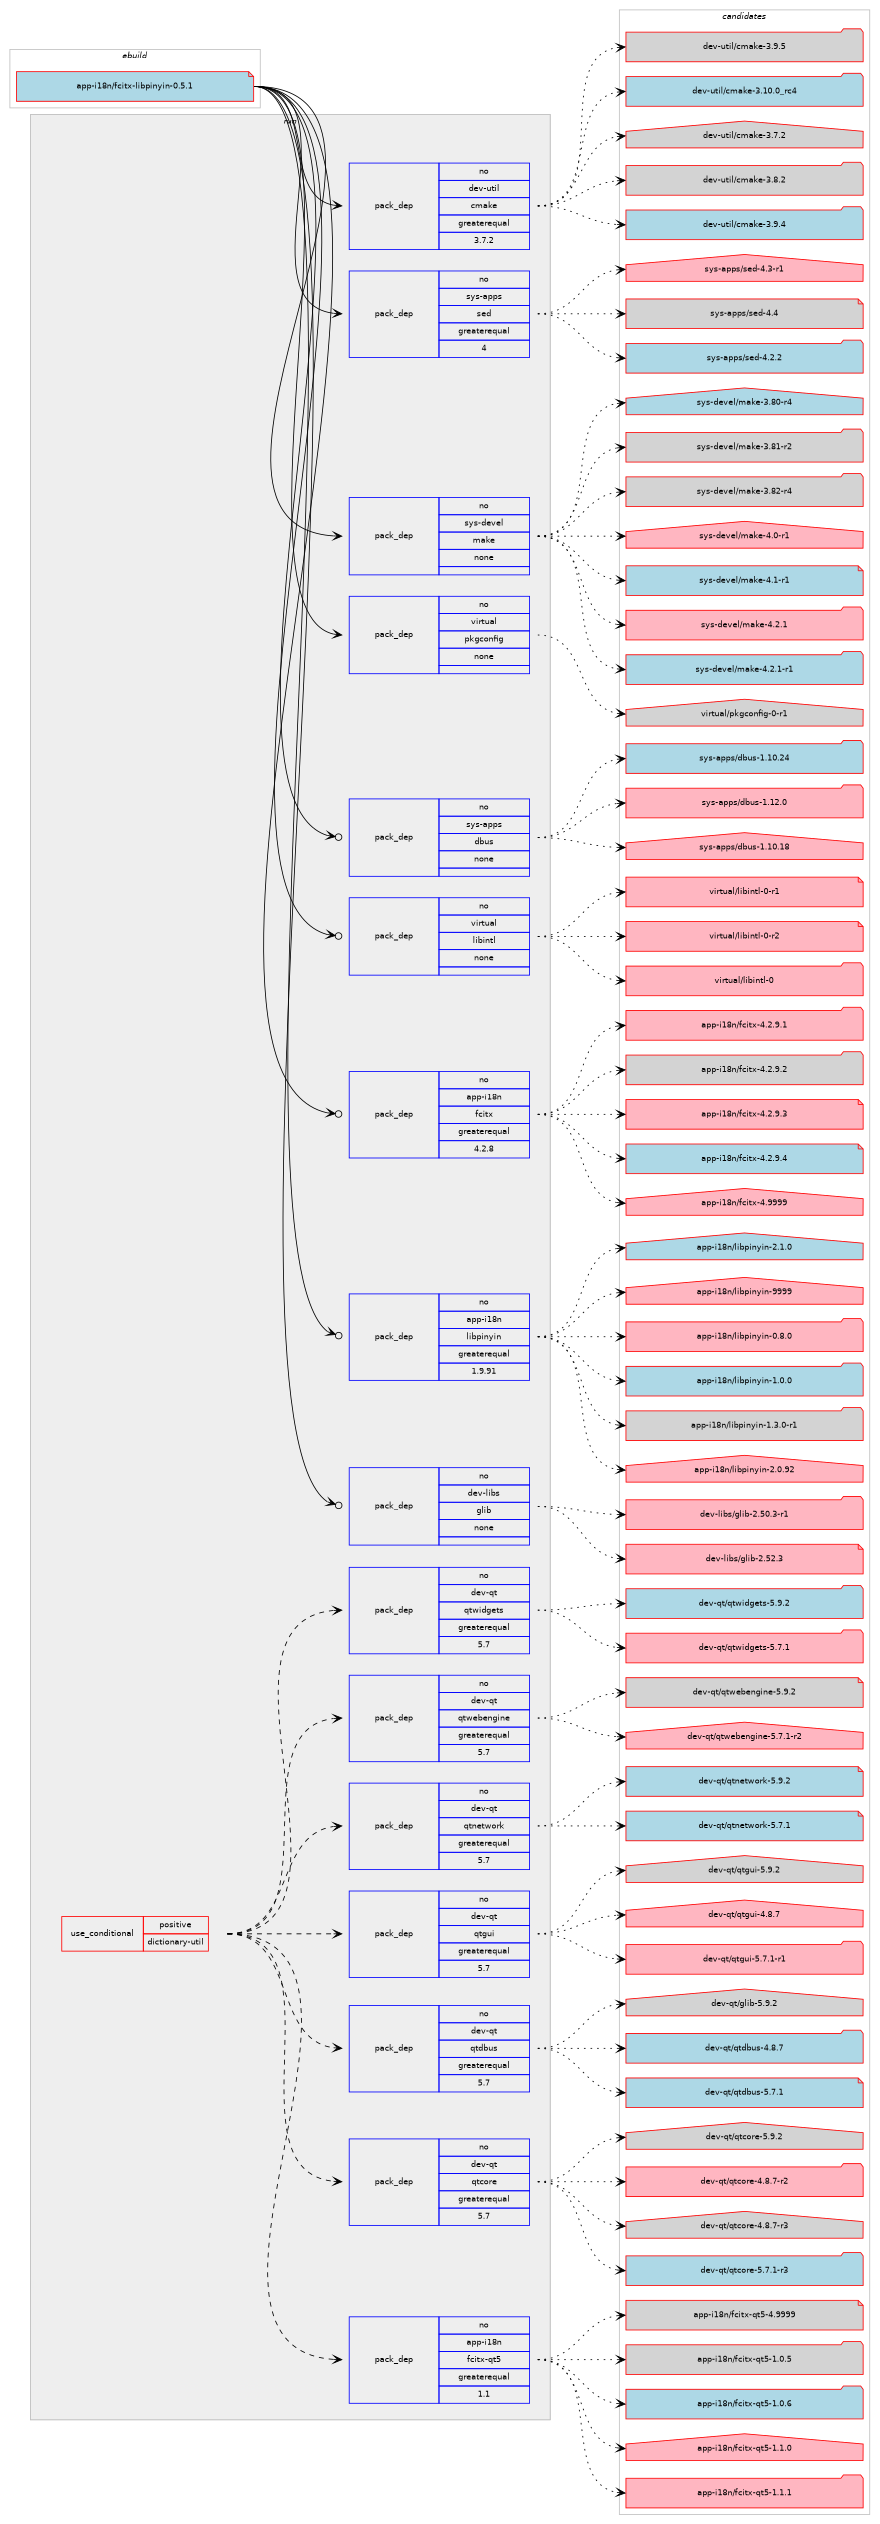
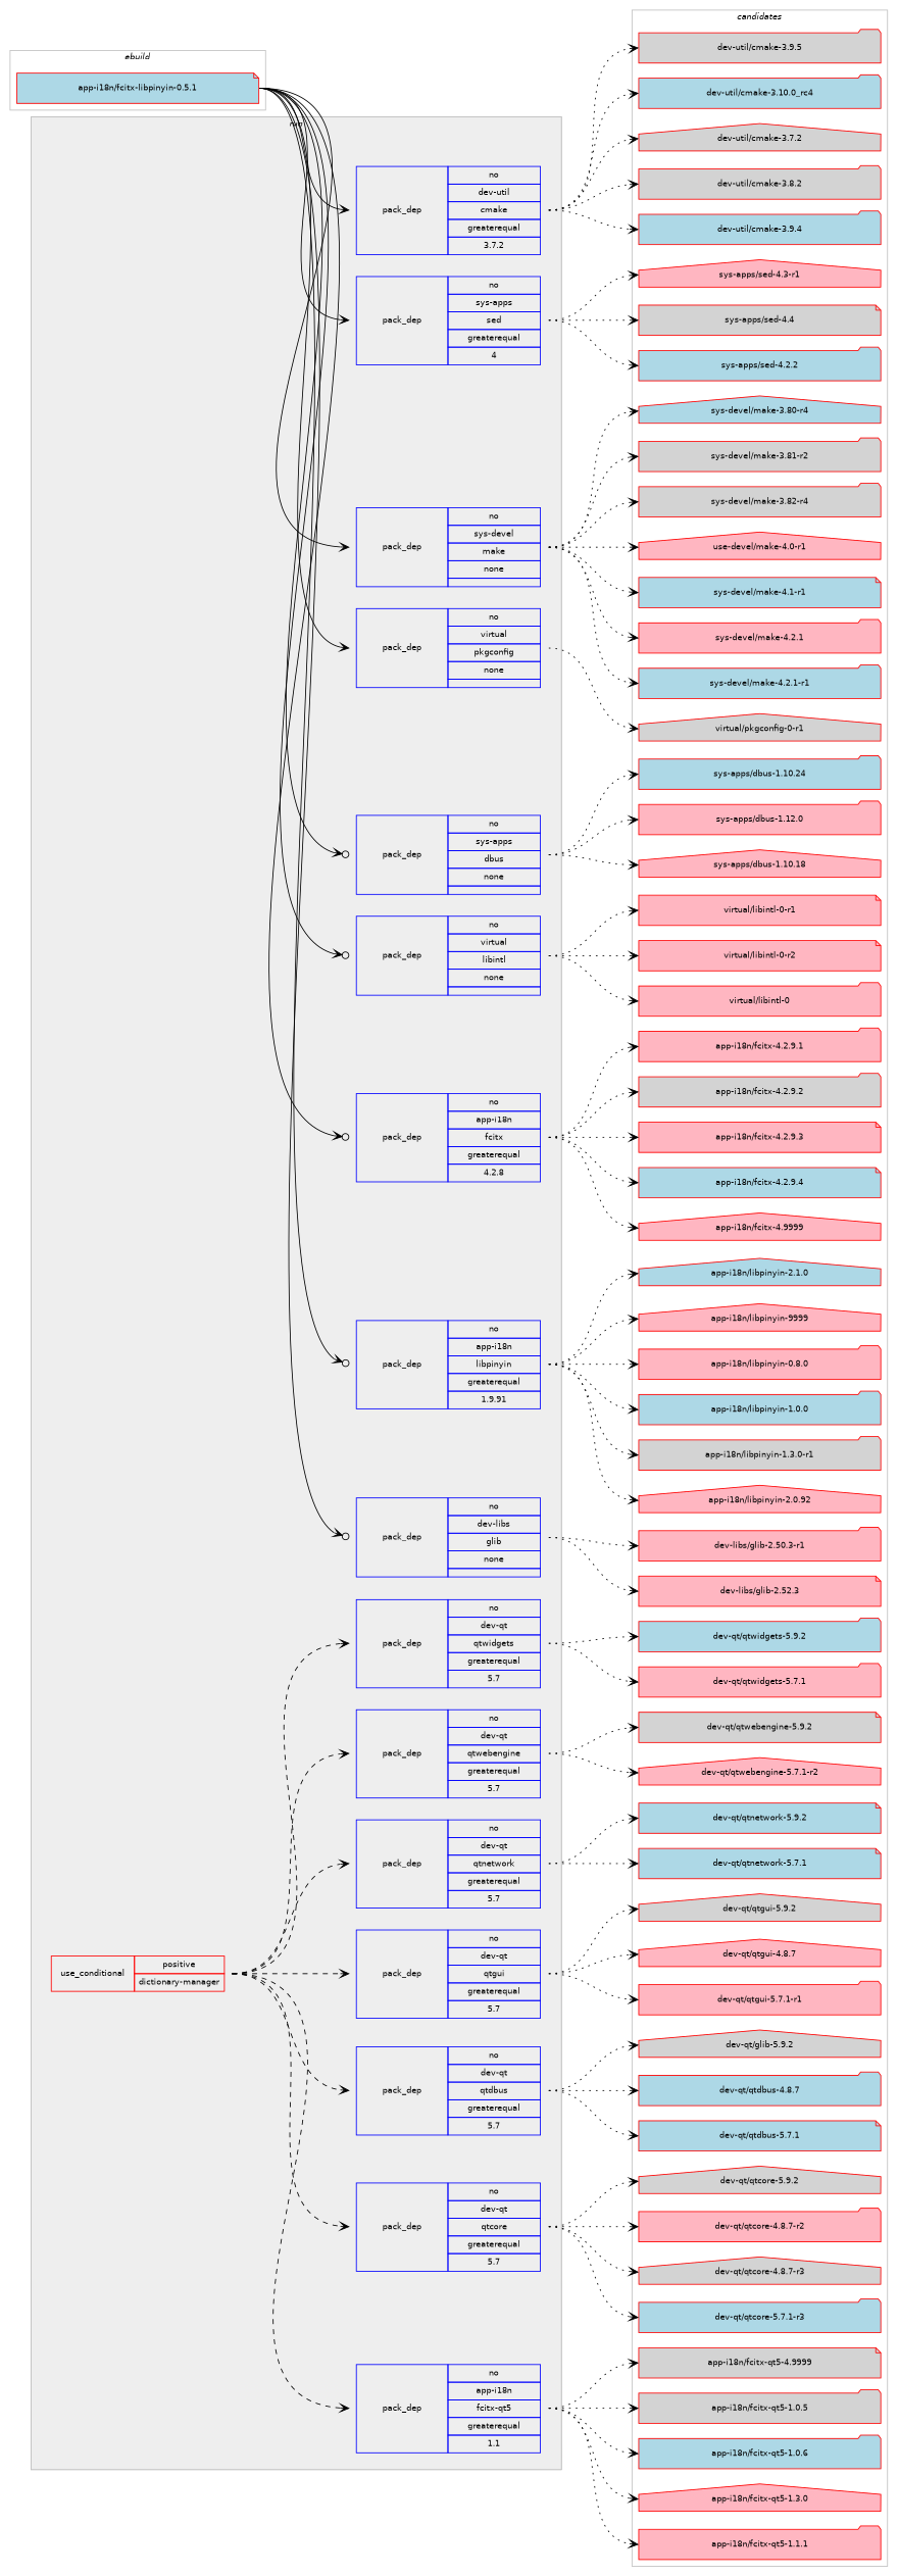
  digraph {
    compound=true
    concentrate=true
    fontname=Helvetica
    fontsize=10
    newrank=true
    rankdir=LR
    ranksep=1.5
    node [color=red fillcolor=lightpink fontname=Helvetica fontsize=10 shape=folder style=filled]
    edge [arrowhead=vee headport=w style=dotted tailport=e weight=100]
    n1 [fillcolor=lightblue label="app-i18n/fcitx-libpinyin-0.5.1" shape=note width=4]
    n2 [color=blue label=<<TABLE BORDER="0" CELLBORDER="1" CELLSPACING="0" CELLPADDING="4" WIDTH="220"><TR><TD ROWSPAN="6" CELLPADDING="30">pack_dep</TD></TR><TR><TD WIDTH="110">no</TD></TR><TR><TD>dev-util</TD></TR><TR><TD>cmake</TD></TR><TR><TD>greaterequal</TD></TR><TR><TD>3.7.2</TD></TR></TABLE>> shape=none fillcolor="" style=""]
    n3 [color=blue label=<<TABLE BORDER="0" CELLBORDER="1" CELLSPACING="0" CELLPADDING="4" WIDTH="220"><TR><TD ROWSPAN="6" CELLPADDING="30">pack_dep</TD></TR><TR><TD WIDTH="110">no</TD></TR><TR><TD>sys-apps</TD></TR><TR><TD>sed</TD></TR><TR><TD>greaterequal</TD></TR><TR><TD>4</TD></TR></TABLE>> shape=none fillcolor="" style=""]
    n4 [color=blue label=<<TABLE BORDER="0" CELLBORDER="1" CELLSPACING="0" CELLPADDING="4" WIDTH="220"><TR><TD ROWSPAN="6" CELLPADDING="30">pack_dep</TD></TR><TR><TD WIDTH="110">no</TD></TR><TR><TD>sys-devel</TD></TR><TR><TD>make</TD></TR><TR><TD>none</TD></TR><TR><TD></TD></TR></TABLE>> shape=none fillcolor="" style=""]
    n5 [color=blue label=<<TABLE BORDER="0" CELLBORDER="1" CELLSPACING="0" CELLPADDING="4" WIDTH="220"><TR><TD ROWSPAN="6" CELLPADDING="30">pack_dep</TD></TR><TR><TD WIDTH="110">no</TD></TR><TR><TD>virtual</TD></TR><TR><TD>pkgconfig</TD></TR><TR><TD>none</TD></TR><TR><TD></TD></TR></TABLE>> shape=none fillcolor="" style=""]
    n6 [color=blue label=<<TABLE BORDER="0" CELLBORDER="1" CELLSPACING="0" CELLPADDING="4" WIDTH="220"><TR><TD ROWSPAN="6" CELLPADDING="30">pack_dep</TD></TR><TR><TD WIDTH="110">no</TD></TR><TR><TD>app-i18n</TD></TR><TR><TD>fcitx-qt5</TD></TR><TR><TD>greaterequal</TD></TR><TR><TD>1.1</TD></TR></TABLE>> shape=none fillcolor="" style=""]
    n7 [color=blue label=<<TABLE BORDER="0" CELLBORDER="1" CELLSPACING="0" CELLPADDING="4" WIDTH="220"><TR><TD ROWSPAN="6" CELLPADDING="30">pack_dep</TD></TR><TR><TD WIDTH="110">no</TD></TR><TR><TD>dev-qt</TD></TR><TR><TD>qtcore</TD></TR><TR><TD>greaterequal</TD></TR><TR><TD>5.7</TD></TR></TABLE>> shape=none fillcolor="" style=""]
    n8 [color=blue label=<<TABLE BORDER="0" CELLBORDER="1" CELLSPACING="0" CELLPADDING="4" WIDTH="220"><TR><TD ROWSPAN="6" CELLPADDING="30">pack_dep</TD></TR><TR><TD WIDTH="110">no</TD></TR><TR><TD>dev-qt</TD></TR><TR><TD>qtdbus</TD></TR><TR><TD>greaterequal</TD></TR><TR><TD>5.7</TD></TR></TABLE>> shape=none fillcolor="" style=""]
    n9 [color=blue label=<<TABLE BORDER="0" CELLBORDER="1" CELLSPACING="0" CELLPADDING="4" WIDTH="220"><TR><TD ROWSPAN="6" CELLPADDING="30">pack_dep</TD></TR><TR><TD WIDTH="110">no</TD></TR><TR><TD>dev-qt</TD></TR><TR><TD>qtgui</TD></TR><TR><TD>greaterequal</TD></TR><TR><TD>5.7</TD></TR></TABLE>> shape=none fillcolor="" style=""]
    n10 [color=blue label=<<TABLE BORDER="0" CELLBORDER="1" CELLSPACING="0" CELLPADDING="4" WIDTH="220"><TR><TD ROWSPAN="6" CELLPADDING="30">pack_dep</TD></TR><TR><TD WIDTH="110">no</TD></TR><TR><TD>dev-qt</TD></TR><TR><TD>qtnetwork</TD></TR><TR><TD>greaterequal</TD></TR><TR><TD>5.7</TD></TR></TABLE>> shape=none fillcolor="" style=""]
    n11 [color=blue label=<<TABLE BORDER="0" CELLBORDER="1" CELLSPACING="0" CELLPADDING="4" WIDTH="220"><TR><TD ROWSPAN="6" CELLPADDING="30">pack_dep</TD></TR><TR><TD WIDTH="110">no</TD></TR><TR><TD>dev-qt</TD></TR><TR><TD>qtwebengine</TD></TR><TR><TD>greaterequal</TD></TR><TR><TD>5.7</TD></TR></TABLE>> shape=none fillcolor="" style=""]
    n12 [color=blue label=<<TABLE BORDER="0" CELLBORDER="1" CELLSPACING="0" CELLPADDING="4" WIDTH="220"><TR><TD ROWSPAN="6" CELLPADDING="30">pack_dep</TD></TR><TR><TD WIDTH="110">no</TD></TR><TR><TD>dev-qt</TD></TR><TR><TD>qtwidgets</TD></TR><TR><TD>greaterequal</TD></TR><TR><TD>5.7</TD></TR></TABLE>> shape=none fillcolor="" style=""]
-   n13 [label=<<TABLE BORDER="0" CELLBORDER="1" CELLSPACING="0" CELLPADDING="4"><TR><TD ROWSPAN="3" CELLPADDING="10">use_conditional</TD></TR><TR><TD>positive</TD></TR><TR><TD>dictionary-util</TD></TR></TABLE>> shape=none fillcolor="" style=""]
+   n13 [label=<<TABLE BORDER="0" CELLBORDER="1" CELLSPACING="0" CELLPADDING="4"><TR><TD ROWSPAN="3" CELLPADDING="10">use_conditional</TD></TR><TR><TD>positive</TD></TR><TR><TD>dictionary-manager</TD></TR></TABLE>> shape=none fillcolor="" style=""]
    n14 [color=blue label=<<TABLE BORDER="0" CELLBORDER="1" CELLSPACING="0" CELLPADDING="4" WIDTH="220"><TR><TD ROWSPAN="6" CELLPADDING="30">pack_dep</TD></TR><TR><TD WIDTH="110">no</TD></TR><TR><TD>app-i18n</TD></TR><TR><TD>fcitx</TD></TR><TR><TD>greaterequal</TD></TR><TR><TD>4.2.8</TD></TR></TABLE>> shape=none fillcolor="" style=""]
    n15 [color=blue label=<<TABLE BORDER="0" CELLBORDER="1" CELLSPACING="0" CELLPADDING="4" WIDTH="220"><TR><TD ROWSPAN="6" CELLPADDING="30">pack_dep</TD></TR><TR><TD WIDTH="110">no</TD></TR><TR><TD>app-i18n</TD></TR><TR><TD>libpinyin</TD></TR><TR><TD>greaterequal</TD></TR><TR><TD>1.9.91</TD></TR></TABLE>> shape=none fillcolor="" style=""]
    n16 [color=blue label=<<TABLE BORDER="0" CELLBORDER="1" CELLSPACING="0" CELLPADDING="4" WIDTH="220"><TR><TD ROWSPAN="6" CELLPADDING="30">pack_dep</TD></TR><TR><TD WIDTH="110">no</TD></TR><TR><TD>dev-libs</TD></TR><TR><TD>glib</TD></TR><TR><TD>none</TD></TR><TR><TD></TD></TR></TABLE>> shape=none fillcolor="" style=""]
    n17 [color=blue label=<<TABLE BORDER="0" CELLBORDER="1" CELLSPACING="0" CELLPADDING="4" WIDTH="220"><TR><TD ROWSPAN="6" CELLPADDING="30">pack_dep</TD></TR><TR><TD WIDTH="110">no</TD></TR><TR><TD>sys-apps</TD></TR><TR><TD>dbus</TD></TR><TR><TD>none</TD></TR><TR><TD></TD></TR></TABLE>> shape=none fillcolor="" style=""]
    n18 [color=blue label=<<TABLE BORDER="0" CELLBORDER="1" CELLSPACING="0" CELLPADDING="4" WIDTH="220"><TR><TD ROWSPAN="6" CELLPADDING="30">pack_dep</TD></TR><TR><TD WIDTH="110">no</TD></TR><TR><TD>virtual</TD></TR><TR><TD>libintl</TD></TR><TR><TD>none</TD></TR><TR><TD></TD></TR></TABLE>> shape=none fillcolor="" style=""]
    n19 [fillcolor=lightblue label="dev-util/cmake-3.10.0_rc4" width=4]
    n20 [fillcolor=lightgrey label="dev-util/cmake-3.7.2" shape=house width=4]
    n21 [fillcolor=lightgrey label="dev-util/cmake-3.8.2" width=4]
    n22 [fillcolor=lightblue label="dev-util/cmake-3.9.4" width=4]
    n23 [fillcolor=lightgrey label="dev-util/cmake-3.9.5" width=4]
    n24 [fillcolor=lightblue label="sys-apps/sed-4.2.2" width=4]
    n25 [label="sys-apps/sed-4.3-r1" shape=house width=4]
    n26 [fillcolor=lightgrey label="sys-apps/sed-4.4" shape=note width=4]
    n27 [fillcolor=lightblue label="sys-devel/make-3.80-r4" shape=house width=4]
    n28 [fillcolor=lightgrey label="sys-devel/make-3.81-r2" width=4]
    n29 [fillcolor=lightgrey label="sys-devel/make-3.82-r4" width=4]
-   n30 [label="sys-devel/make-4.0-r1" shape=house width=4]
+   n30 [label="use-devel/make-4.0-r1" shape=house width=4]
    n31 [fillcolor=lightblue label="sys-devel/make-4.1-r1" shape=note width=4]
    n32 [label="sys-devel/make-4.2.1" width=4]
    n33 [fillcolor=lightblue label="sys-devel/make-4.2.1-r1" width=4]
    n34 [fillcolor=lightgrey label="virtual/pkgconfig-0-r1" shape=house width=4]
    n35 [fillcolor=lightgrey label="app-i18n/fcitx-qt5-1.0.5" width=4]
    n36 [fillcolor=lightblue label="app-i18n/fcitx-qt5-1.0.6" width=4]
-   n37 [label="app-i18n/fcitx-qt5-1.1.0" shape=house width=4]
+   n37 [label="app-i18n/fcitx-qt5-1.3.0" shape=house width=4]
    n38 [label="app-i18n/fcitx-qt5-1.1.1" width=4]
    n39 [fillcolor=lightgrey label="app-i18n/fcitx-qt5-4.9999" shape=note width=4]
    n40 [label="dev-qt/qtcore-4.8.7-r2" width=4]
    n41 [fillcolor=lightgrey label="dev-qt/qtcore-4.8.7-r3" shape=house width=4]
    n42 [fillcolor=lightblue label="dev-qt/qtcore-5.7.1-r3" width=4]
    n43 [fillcolor=lightgrey label="dev-qt/qtcore-5.9.2" shape=house width=4]
    n44 [fillcolor=lightblue label="dev-qt/qtdbus-4.8.7" width=4]
    n45 [fillcolor=lightblue label="dev-qt/qtdbus-5.7.1" shape=note width=4]
    n46 [fillcolor=lightgrey label="dev-qt/glib-5.9.2" shape=house width=4]
    n47 [label="dev-qt/qtgui-4.8.7" shape=house width=4]
    n48 [label="dev-qt/qtgui-5.7.1-r1" width=4]
    n49 [fillcolor=lightgrey label="dev-qt/qtgui-5.9.2" shape=house width=4]
    n50 [fillcolor=lightblue label="dev-qt/qtnetwork-5.7.1" shape=note width=4]
    n51 [fillcolor=lightblue label="dev-qt/qtnetwork-5.9.2" shape=note width=4]
    n52 [label="dev-qt/qtwebengine-5.7.1-r2" shape=house width=4]
    n53 [fillcolor=lightgrey label="dev-qt/qtwebengine-5.9.2" shape=note width=4]
    n54 [label="dev-qt/qtwidgets-5.7.1" width=4]
    n55 [fillcolor=lightblue label="dev-qt/qtwidgets-5.9.2" width=4]
    n56 [label="app-i18n/fcitx-4.2.9.1" width=4]
    n57 [fillcolor=lightgrey label="app-i18n/fcitx-4.2.9.2" width=4]
    n58 [label="app-i18n/fcitx-4.2.9.3" shape=note width=4]
    n59 [fillcolor=lightblue label="app-i18n/fcitx-4.2.9.4" shape=note width=4]
    n60 [label="app-i18n/fcitx-4.9999" shape=house width=4]
    n61 [label="app-i18n/libpinyin-0.8.0" width=4]
    n62 [fillcolor=lightblue label="app-i18n/libpinyin-1.0.0" width=4]
    n63 [fillcolor=lightgrey label="app-i18n/libpinyin-1.3.0-r1" width=4]
    n64 [label="app-i18n/libpinyin-2.0.92" shape=house width=4]
    n65 [fillcolor=lightblue label="app-i18n/libpinyin-2.1.0" shape=house width=4]
    n66 [label="app-i18n/libpinyin-9999" shape=house width=4]
    n67 [label="dev-libs/glib-2.50.3-r1" width=4]
    n68 [label="dev-libs/glib-2.52.3" shape=note width=4]
    n69 [label="sys-apps/dbus-1.10.18" shape=house width=4]
    n70 [fillcolor=lightblue label="sys-apps/dbus-1.10.24" width=4]
    n71 [label="sys-apps/dbus-1.12.0" width=4]
    n72 [label="virtual/libintl-0" width=4]
    n73 [label="virtual/libintl-0-r1" shape=note width=4]
    n74 [label="virtual/libintl-0-r2" shape=note width=4]
    subgraph cluster_1 {
      color=gray
      label=<<i>dependencies</i>>
      subgraph cluster_2 {
        color=gray
        fillcolor="#eeeeee"
        label=<<i>compile</i>>
        style=filled
        subgraph sub_3 {
          color=gray
          fillcolor="#eeeeee"
          label=<<i>compile</i>>
          style=filled
          n2
        }
        subgraph sub_4 {
          color=gray
          fillcolor="#eeeeee"
          label=<<i>compile</i>>
          style=filled
          n3
        }
        subgraph sub_5 {
          color=gray
          fillcolor="#eeeeee"
          label=<<i>compile</i>>
          style=filled
          n4
        }
        subgraph sub_6 {
          color=gray
          fillcolor="#eeeeee"
          label=<<i>compile</i>>
          style=filled
          n5
        }
      }
      subgraph cluster_7 {
        color=gray
        fillcolor="#eeeeee"
        label=<<i>compile and run</i>>
        style=filled
        subgraph sub_8 {
          color=gray
          fillcolor="#eeeeee"
          label=<<i>compile and run</i>>
          style=filled
          n13
          subgraph sub_9 {
            color=gray
            fillcolor="#eeeeee"
            label=<<i>compile and run</i>>
            style=filled
            n6
          }
          subgraph sub_10 {
            color=gray
            fillcolor="#eeeeee"
            label=<<i>compile and run</i>>
            style=filled
            n7
          }
          subgraph sub_11 {
            color=gray
            fillcolor="#eeeeee"
            label=<<i>compile and run</i>>
            style=filled
            n8
          }
          subgraph sub_12 {
            color=gray
            fillcolor="#eeeeee"
            label=<<i>compile and run</i>>
            style=filled
            n9
          }
          subgraph sub_13 {
            color=gray
            fillcolor="#eeeeee"
            label=<<i>compile and run</i>>
            style=filled
            n10
          }
          subgraph sub_14 {
            color=gray
            fillcolor="#eeeeee"
            label=<<i>compile and run</i>>
            style=filled
            n11
          }
          subgraph sub_15 {
            color=gray
            fillcolor="#eeeeee"
            label=<<i>compile and run</i>>
            style=filled
            n12
          }
        }
        subgraph sub_16 {
          color=gray
          fillcolor="#eeeeee"
          label=<<i>compile and run</i>>
          style=filled
          n14
        }
        subgraph sub_17 {
          color=gray
          fillcolor="#eeeeee"
          label=<<i>compile and run</i>>
          style=filled
          n15
        }
        subgraph sub_18 {
          color=gray
          fillcolor="#eeeeee"
          label=<<i>compile and run</i>>
          style=filled
          n16
        }
        subgraph sub_19 {
          color=gray
          fillcolor="#eeeeee"
          label=<<i>compile and run</i>>
          style=filled
          n17
        }
        subgraph sub_20 {
          color=gray
          fillcolor="#eeeeee"
          label=<<i>compile and run</i>>
          style=filled
          n18
        }
      }
      subgraph cluster_21 {
        color=gray
        fillcolor="#eeeeee"
        label=<<i>run</i>>
        style=filled
      }
    }
    subgraph cluster_22 {
      color=gray
      label=<<i>ebuild</i>>
      rank=same
      n1
    }
    subgraph cluster_23 {
      color=gray
      label=<<i>candidates</i>>
      rank=same
      subgraph sub_24 {
        color=black
        label=<<i>candidates</i>>
        nodesep=1
        rank=same
        n19
        n20
        n21
        n22
        n23
      }
      subgraph sub_25 {
        color=black
        label=<<i>candidates</i>>
        nodesep=1
        rank=same
        n24
        n25
        n26
      }
      subgraph sub_26 {
        color=black
        label=<<i>candidates</i>>
        nodesep=1
        rank=same
        n27
        n28
        n29
        n30
        n31
        n32
        n33
      }
      subgraph sub_27 {
        color=black
        label=<<i>candidates</i>>
        nodesep=1
        rank=same
        n34
      }
      subgraph sub_28 {
        color=black
        label=<<i>candidates</i>>
        nodesep=1
        rank=same
        n35
        n36
        n37
        n38
        n39
      }
      subgraph sub_29 {
        color=black
        label=<<i>candidates</i>>
        nodesep=1
        rank=same
        n40
        n41
        n42
        n43
      }
      subgraph sub_30 {
        color=black
        label=<<i>candidates</i>>
        nodesep=1
        rank=same
        n44
        n45
        n46
      }
      subgraph sub_31 {
        color=black
        label=<<i>candidates</i>>
        nodesep=1
        rank=same
        n47
        n48
        n49
      }
      subgraph sub_32 {
        color=black
        label=<<i>candidates</i>>
        nodesep=1
        rank=same
        n50
        n51
      }
      subgraph sub_33 {
        color=black
        label=<<i>candidates</i>>
        nodesep=1
        rank=same
        n52
        n53
      }
      subgraph sub_34 {
        color=black
        label=<<i>candidates</i>>
        nodesep=1
        rank=same
        n54
        n55
      }
      subgraph sub_35 {
        color=black
        label=<<i>candidates</i>>
        nodesep=1
        rank=same
        n56
        n57
        n58
        n59
        n60
      }
      subgraph sub_36 {
        color=black
        label=<<i>candidates</i>>
        nodesep=1
        rank=same
        n61
        n62
        n63
        n64
        n65
        n66
      }
      subgraph sub_37 {
        color=black
        label=<<i>candidates</i>>
        nodesep=1
        rank=same
        n67
        n68
      }
      subgraph sub_38 {
        color=black
        label=<<i>candidates</i>>
        nodesep=1
        rank=same
        n69
        n70
        n71
      }
      subgraph sub_39 {
        color=black
        label=<<i>candidates</i>>
        nodesep=1
        rank=same
        n72
        n73
        n74
      }
    }
    n1 -> n2 [style=solid weight=20]
    n1 -> n3 [style=solid weight=20]
    n1 -> n4 [style=solid weight=20]
    n1 -> n5 [style=solid weight=20]
    n1 -> n14 [arrowhead=odotvee style=solid weight=20]
    n1 -> n15 [arrowhead=odotvee style=solid weight=20]
    n1 -> n16 [arrowhead=odotvee style=solid weight=20]
    n1 -> n17 [arrowhead=odotvee style=solid weight=20]
    n1 -> n18 [arrowhead=odotvee style=solid weight=20]
    n2 -> n19
    n2 -> n20
    n2 -> n21
    n2 -> n22
    n2 -> n23
    n3 -> n24
    n3 -> n25
    n3 -> n26
    n4 -> n27
    n4 -> n28
    n4 -> n29
    n4 -> n30
    n4 -> n31
    n4 -> n32
    n4 -> n33
    n5 -> n34
    n6 -> n35
    n6 -> n36
    n6 -> n37
    n6 -> n38
    n6 -> n39
    n7 -> n40
    n7 -> n41
    n7 -> n42
    n7 -> n43
    n8 -> n44
    n8 -> n45
    n8 -> n46
    n9 -> n47
    n9 -> n48
    n9 -> n49
    n10 -> n50
    n10 -> n51
    n11 -> n52
    n11 -> n53
    n12 -> n54
    n12 -> n55
    n13 -> n6 [style=dashed weight=20]
    n13 -> n7 [style=dashed weight=20]
    n13 -> n8 [style=dashed weight=20]
    n13 -> n9 [style=dashed weight=20]
    n13 -> n10 [style=dashed weight=20]
    n13 -> n11 [style=dashed weight=20]
    n13 -> n12 [style=dashed weight=20]
    n14 -> n56
    n14 -> n57
    n14 -> n58
    n14 -> n59
    n14 -> n60
    n15 -> n61
    n15 -> n62
    n15 -> n63
    n15 -> n64
    n15 -> n65
    n15 -> n66
    n16 -> n67
    n16 -> n68
    n17 -> n69
    n17 -> n70
    n17 -> n71
    n18 -> n72
    n18 -> n73
    n18 -> n74
  }
